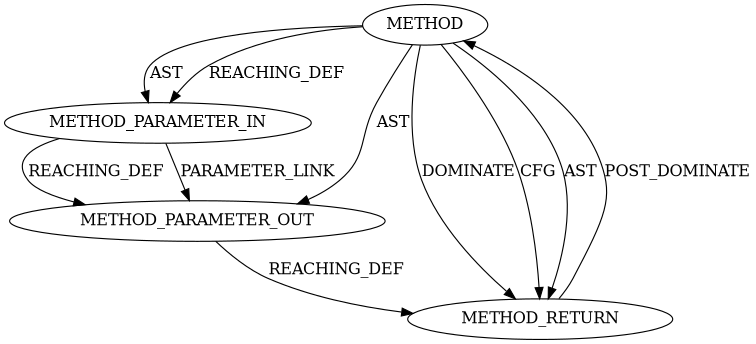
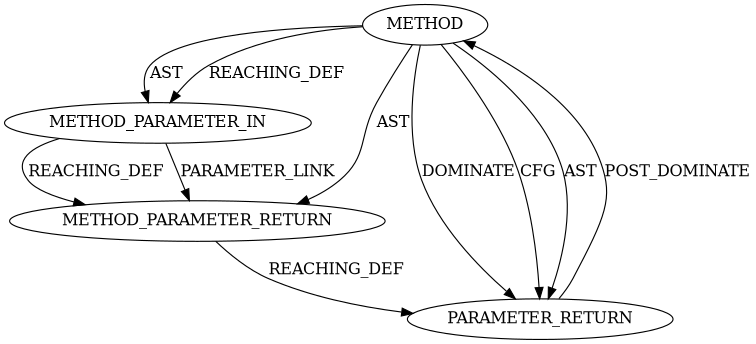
  digraph {
    node [CODE=p1 NAME=p1 ORDER=1 EVALUATION_STRATEGY=BY_VALUE TYPE_FULL_NAME=ANY]
    n1 [AST_PARENT_FULL_NAME="<global>" AST_PARENT_TYPE=NAMESPACE_BLOCK CODE="<empty>" FILENAME="<empty>" FULL_NAME="<operator>.addressOf" IS_EXTERNAL=true NAME="<operator>.addressOf" ORDER=0 label=METHOD EVALUATION_STRATEGY="" TYPE_FULL_NAME=""]
    n2 [INDEX=1 IS_VARIADIC=false label=METHOD_PARAMETER_IN]
-   n3 [INDEX=1 IS_VARIADIC=false label=METHOD_PARAMETER_OUT]
-   n4 [CODE=RET ORDER=2 label=METHOD_RETURN NAME=""]
+   n3 [INDEX=1 IS_VARIADIC=false label=METHOD_PARAMETER_RETURN]
+   n4 [CODE=RET ORDER=2 label=PARAMETER_RETURN NAME=""]
    n1 -> n2 [label=AST]
    n1 -> n2 [label=REACHING_DEF]
    n1 -> n3 [label=AST]
    n1 -> n4 [label=DOMINATE]
    n1 -> n4 [label=CFG]
    n1 -> n4 [label=AST]
    n2 -> n3 [VARIABLE=p1 label=REACHING_DEF]
    n2 -> n3 [label=PARAMETER_LINK]
    n3 -> n4 [VARIABLE=p1 label=REACHING_DEF]
    n4 -> n1 [label=POST_DOMINATE]
  }
